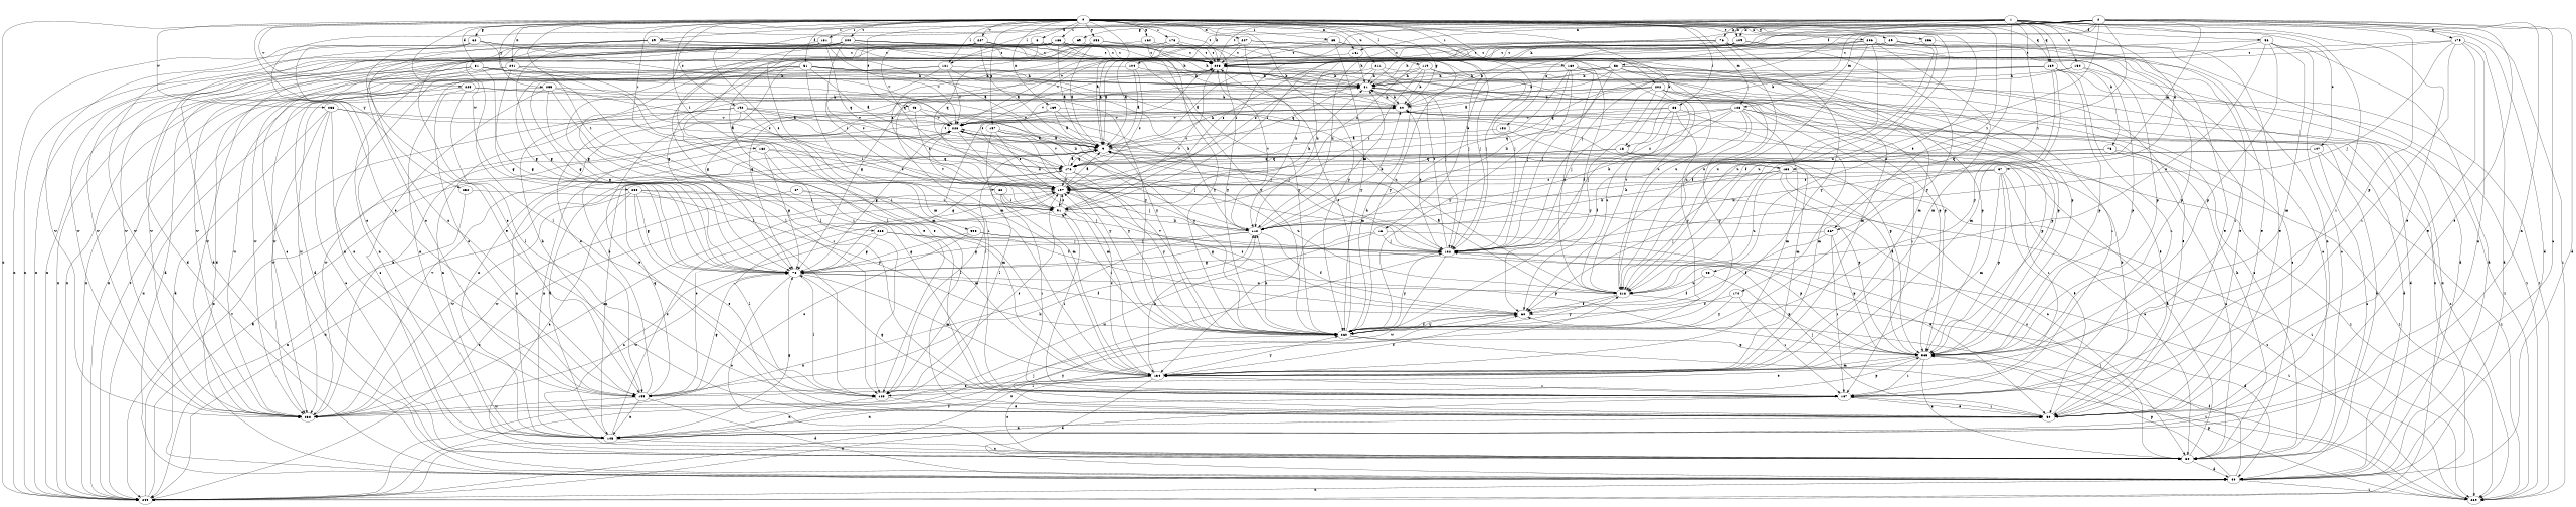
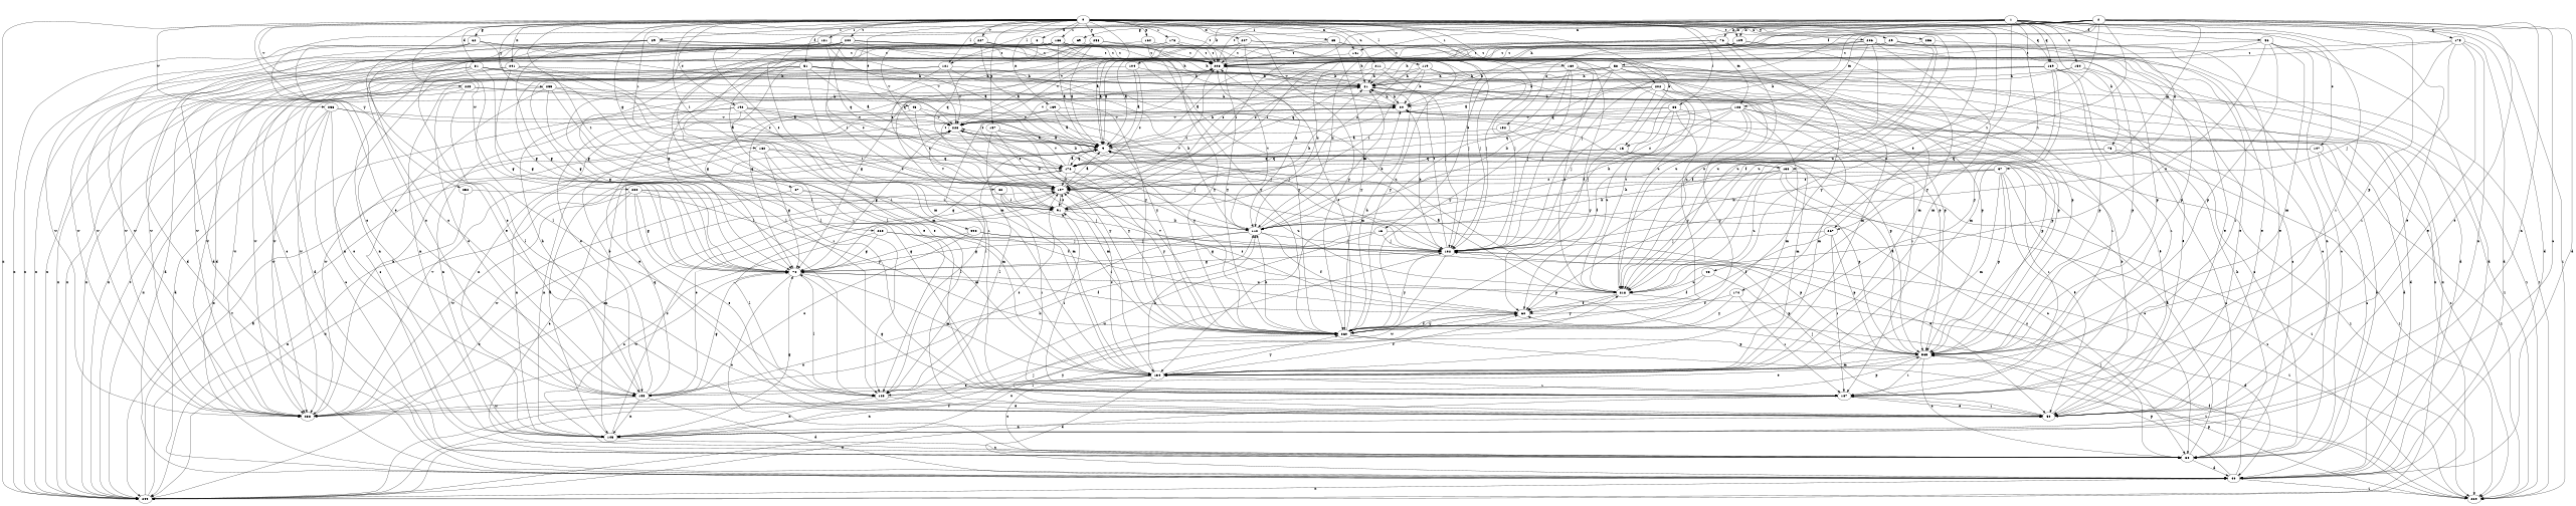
  strict digraph {
    0
    3
    9
    15
    29
    31
    43
    45
    51
    62
    67
    82
    83
    85
    119
    121
    128
    139
    141
    157
    164
    169
    178
    180
    181
    182
    183
    192
    200
    202
    206
    208
    211
    218
    225
    227
    230
    236
    241
    247
    249
    252
    255
    256
    258
    260
    265
    267
    40
    20
    176
    238
    81
    133
    145
    123
    187
    269
    50
    n60 [label=565]
    70
    112
    228
    197
    60
    155
    91
    134
    102
    30
    1
    37
    56
    69
    75
    76
    89
    104
    109
    147
    152
    154
    174
    n84 [label=593]
    2
    16
    58
    175
    0 -> 3 [label=a]
    0 -> 9 [label=a]
    0 -> 15 [label=b]
    0 -> 29 [label=c]
    0 -> 31 [label=d]
    0 -> 43 [label=e]
    0 -> 45 [label=e]
    0 -> 51 [label=f]
    0 -> 62 [label=g]
-   0 -> 20 [label=g]
+   0 -> 67 [label=g]
    0 -> 82 [label=i]
    0 -> 83 [label=i]
    0 -> 85 [label=i]
    0 -> 119 [label=l]
    0 -> 121 [label=l]
    0 -> 128 [label=m]
    0 -> 139 [label=n]
    0 -> 141 [label=n]
    0 -> 157 [label=p]
    0 -> 164 [label=p]
    0 -> 169 [label=q]
    0 -> 178 [label=r]
    0 -> 180 [label=r]
    0 -> 181 [label=r]
    0 -> 182 [label=r]
    0 -> 183 [label=r]
    0 -> 192 [label=s]
    0 -> 200 [label=t]
    0 -> 202 [label=t]
    0 -> 206 [label=t]
    0 -> 208 [label=t]
    0 -> 211 [label=u]
    0 -> 218 [label=u]
    0 -> 225 [label=v]
    0 -> 227 [label=v]
    0 -> 230 [label=w]
    0 -> 236 [label=w]
    0 -> 241 [label=x]
    0 -> 247 [label=x]
    0 -> 249 [label=x]
    0 -> 252 [label=y]
    0 -> 255 [label=y]
    0 -> 256 [label=y]
    0 -> 258 [label=y]
    0 -> 260 [label=y]
    0 -> 265 [label=z]
    0 -> 267 [label=z]
    3 -> 208 [label=t]
    3 -> 218 [label=u]
    3 -> 40 [label=d]
-   3 -> 20 [label=b]
+   3 -> 20 [label=v]
    3 -> 176 [label=q]
    3 -> 238 [label=w]
    9 -> 176 [label=q]
    9 -> 81 [label=h]
    9 -> 133 [label=m]
    9 -> 145 [label=n]
    9 -> 123 [label=l]
    15 -> 176 [label=q]
    15 -> 123 [label=l]
    15 -> 187 [label=r]
    15 -> 269 [label=z]
    29 -> 208 [label=t]
    29 -> 218 [label=u]
    29 -> 81 [label=h]
    29 -> 187 [label=r]
    29 -> 50 [label=e]
    31 -> 249 [label=x]
    31 -> 40 [label=d]
    31 -> 81 [label=h]
    31 -> 145 [label=n]
    31 -> n60 [label=p]
    31 -> 70 [label=g]
    31 -> 112 [label=k]
    43 -> 260 [label=y]
    43 -> 145 [label=n]
    43 -> 228 [label=v]
    43 -> 197 [label=s]
    45 -> 218 [label=u]
    45 -> n60 [label=p]
    45 -> 60 [label=f]
    51 -> 9 [label=a]
    51 -> 218 [label=u]
    51 -> 249 [label=x]
    51 -> 260 [label=y]
    51 -> 238 [label=w]
    51 -> 81 [label=h]
    51 -> 145 [label=n]
    51 -> 187 [label=r]
    51 -> n60 [label=p]
    51 -> 70 [label=g]
    62 -> 208 [label=t]
    62 -> 238 [label=w]
    62 -> 187 [label=r]
    62 -> 50 [label=e]
    62 -> 228 [label=v]
    62 -> 155 [label=o]
    67 -> 238 [label=w]
    67 -> 91 [label=i]
    67 -> 134 [label=m]
    82 -> 187 [label=r]
    82 -> 91 [label=i]
    82 -> 102 [label=j]
    83 -> 218 [label=u]
    83 -> 260 [label=y]
    83 -> 123 [label=l]
    83 -> 228 [label=v]
    83 -> 134 [label=m]
    83 -> 102 [label=j]
    85 -> 208 [label=t]
    85 -> 260 [label=y]
    85 -> 60 [label=f]
    85 -> 134 [label=m]
    85 -> 102 [label=j]
    119 -> 20 [label=b]
    119 -> 81 [label=h]
    119 -> 187 [label=r]
    119 -> n60 [label=p]
    119 -> 70 [label=g]
    119 -> 91 [label=i]
    121 -> 249 [label=x]
    121 -> 40 [label=d]
    121 -> 81 [label=h]
    121 -> 112 [label=k]
    121 -> 228 [label=v]
    121 -> 197 [label=s]
    128 -> 260 [label=y]
    128 -> 40 [label=d]
    128 -> 176 [label=q]
    128 -> n60 [label=p]
    128 -> 112 [label=k]
    128 -> 228 [label=v]
    128 -> 197 [label=s]
    128 -> 60 [label=f]
    128 -> 134 [label=m]
    139 -> 9 [label=a]
    139 -> 238 [label=w]
    139 -> n60 [label=p]
    139 -> 228 [label=v]
    139 -> 102 [label=j]
    141 -> 9 [label=a]
    141 -> 81 [label=h]
    157 -> 9 [label=a]
    157 -> 260 [label=y]
    157 -> 197 [label=s]
    157 -> 134 [label=m]
    157 -> 102 [label=j]
    164 -> 208 [label=t]
    164 -> 260 [label=y]
    164 -> 238 [label=w]
    169 -> 260 [label=y]
    169 -> 176 [label=q]
    169 -> 81 [label=h]
    169 -> 187 [label=r]
    169 -> 269 [label=z]
    169 -> n60 [label=p]
    169 -> 112 [label=k]
    169 -> 134 [label=m]
    178 -> 208 [label=t]
    178 -> 260 [label=y]
    178 -> 70 [label=g]
    178 -> 102 [label=j]
    178 -> 30 [label=c]
    180 -> 218 [label=u]
    180 -> 260 [label=y]
    180 -> 81 [label=h]
    180 -> n60 [label=p]
    180 -> 134 [label=m]
    180 -> 102 [label=j]
    180 -> 30 [label=c]
    181 -> 9 [label=a]
    181 -> 208 [label=t]
    181 -> 249 [label=x]
    181 -> 40 [label=d]
    181 -> 176 [label=q]
    181 -> 123 [label=l]
    181 -> 228 [label=v]
    181 -> 134 [label=m]
    182 -> 176 [label=q]
    182 -> 145 [label=n]
    182 -> 70 [label=g]
    182 -> 197 [label=s]
    182 -> 134 [label=m]
    183 -> 9 [label=a]
    183 -> 208 [label=t]
    183 -> 249 [label=x]
    183 -> 260 [label=y]
    183 -> 238 [label=w]
    183 -> 81 [label=h]
    183 -> 123 [label=l]
    183 -> n60 [label=p]
    183 -> 70 [label=g]
    192 -> 249 [label=x]
    192 -> 145 [label=n]
    192 -> 50 [label=e]
    192 -> 112 [label=k]
    192 -> 228 [label=v]
    192 -> 91 [label=i]
    192 -> 102 [label=j]
    200 -> 208 [label=t]
    200 -> 260 [label=y]
    200 -> 40 [label=d]
    200 -> 238 [label=w]
    200 -> 81 [label=h]
    200 -> 50 [label=e]
    200 -> n60 [label=p]
    200 -> 155 [label=o]
    200 -> 91 [label=i]
    202 -> 260 [label=y]
    202 -> 40 [label=d]
    202 -> 20 [label=b]
    202 -> 238 [label=w]
    202 -> 269 [label=z]
    202 -> 50 [label=e]
    202 -> n60 [label=p]
    202 -> 155 [label=o]
    202 -> 102 [label=j]
    206 -> 9 [label=a]
    206 -> 208 [label=t]
    206 -> 218 [label=u]
    206 -> 145 [label=n]
    206 -> 50 [label=e]
    206 -> 70 [label=g]
    206 -> 60 [label=f]
    206 -> 134 [label=m]
    208 -> 81 [label=h]
    208 -> 70 [label=g]
    208 -> 197 [label=s]
    211 -> 9 [label=a]
    211 -> 176 [label=q]
    211 -> 81 [label=h]
    211 -> 269 [label=z]
    211 -> 102 [label=j]
    218 -> 9 [label=a]
    218 -> 208 [label=t]
    218 -> 260 [label=y]
    218 -> 40 [label=d]
    218 -> 60 [label=f]
    225 -> 260 [label=y]
    225 -> 20 [label=b]
    225 -> 238 [label=w]
    225 -> 123 [label=l]
    225 -> 155 [label=o]
    227 -> 9 [label=a]
    227 -> 208 [label=t]
    227 -> 249 [label=x]
    227 -> 260 [label=y]
    227 -> 20 [label=b]
    227 -> 176 [label=q]
    227 -> 238 [label=w]
    227 -> 155 [label=o]
    230 -> 260 [label=y]
    230 -> 238 [label=w]
    230 -> 50 [label=e]
    230 -> 70 [label=g]
    230 -> 60 [label=f]
    230 -> 91 [label=i]
    230 -> 30 [label=c]
    236 -> 9 [label=a]
    236 -> 40 [label=d]
    236 -> 238 [label=w]
    236 -> 228 [label=v]
    236 -> 155 [label=o]
    236 -> 30 [label=c]
    241 -> 249 [label=x]
    241 -> 81 [label=h]
    241 -> 145 [label=n]
    241 -> 70 [label=g]
    241 -> 197 [label=s]
    241 -> 134 [label=m]
    247 -> 9 [label=a]
    247 -> 208 [label=t]
    247 -> 218 [label=u]
    247 -> 123 [label=l]
    247 -> 112 [label=k]
    247 -> 134 [label=m]
    249 -> 9 [label=a]
    249 -> 208 [label=t]
    249 -> 218 [label=u]
    249 -> 228 [label=v]
    249 -> 197 [label=s]
    249 -> 60 [label=f]
    249 -> 102 [label=j]
    252 -> 249 [label=x]
    252 -> 91 [label=i]
    255 -> 9 [label=a]
    255 -> 249 [label=x]
    255 -> 20 [label=b]
    255 -> 187 [label=r]
    255 -> 70 [label=g]
    255 -> 30 [label=c]
    256 -> 208 [label=t]
    256 -> 218 [label=u]
    256 -> 50 [label=e]
    258 -> 9 [label=a]
    258 -> 208 [label=t]
    258 -> 50 [label=e]
    258 -> 197 [label=s]
    258 -> 102 [label=j]
    260 -> 208 [label=t]
    260 -> 81 [label=h]
    260 -> 269 [label=z]
    260 -> n60 [label=p]
    260 -> 112 [label=k]
    260 -> 228 [label=v]
    260 -> 60 [label=f]
    260 -> 91 [label=i]
    265 -> n60 [label=p]
    265 -> 70 [label=g]
    265 -> 102 [label=j]
    265 -> 30 [label=c]
    267 -> 187 [label=r]
    267 -> n60 [label=p]
    267 -> 60 [label=f]
    267 -> 102 [label=j]
    40 -> 249 [label=x]
    40 -> 20 [label=b]
    40 -> 269 [label=z]
    40 -> n60 [label=p]
    40 -> 102 [label=j]
    20 -> 81 [label=h]
    20 -> 269 [label=z]
    20 -> 228 [label=v]
    176 -> 9 [label=a]
    176 -> 218 [label=u]
    176 -> 260 [label=y]
    176 -> 145 [label=n]
    176 -> 228 [label=v]
    176 -> 197 [label=s]
    238 -> 20 [label=b]
    238 -> 228 [label=v]
    238 -> 197 [label=s]
    81 -> 20 [label=b]
    81 -> 187 [label=r]
    81 -> 228 [label=v]
    81 -> 30 [label=c]
    133 -> 218 [label=u]
    133 -> 269 [label=z]
    133 -> n60 [label=p]
    133 -> 112 [label=k]
    133 -> 228 [label=v]
    133 -> 197 [label=s]
    133 -> 30 [label=c]
    145 -> 9 [label=a]
    145 -> 70 [label=g]
    145 -> 197 [label=s]
    145 -> 30 [label=c]
    123 -> 145 [label=n]
    123 -> 50 [label=e]
    123 -> n60 [label=p]
    123 -> 197 [label=s]
    187 -> 249 [label=x]
    187 -> 145 [label=n]
    187 -> 50 [label=e]
    187 -> 70 [label=g]
    187 -> 91 [label=i]
    269 -> n60 [label=p]
    269 -> 60 [label=f]
    50 -> 260 [label=y]
    50 -> 20 [label=b]
    50 -> 145 [label=n]
    50 -> 187 [label=r]
    50 -> 102 [label=j]
    n60 -> 9 [label=a]
    n60 -> 187 [label=r]
    n60 -> 155 [label=o]
    n60 -> 134 [label=m]
    n60 -> 30 [label=c]
    70 -> 218 [label=u]
    70 -> 238 [label=w]
    70 -> 123 [label=l]
    70 -> 60 [label=f]
    70 -> 134 [label=m]
    70 -> 30 [label=c]
    112 -> 208 [label=t]
    112 -> 249 [label=x]
    112 -> 20 [label=b]
    112 -> 81 [label=h]
    112 -> 70 [label=g]
    112 -> 60 [label=f]
-   112 -> 197 [label=j]
+   112 -> 102 [label=j]
    228 -> 9 [label=a]
    228 -> 260 [label=y]
    228 -> 70 [label=g]
    228 -> 134 [label=m]
    197 -> 9 [label=a]
    197 -> 208 [label=t]
    197 -> 269 [label=z]
    197 -> 155 [label=o]
    197 -> 91 [label=i]
    60 -> 260 [label=y]
    60 -> 197 [label=s]
    155 -> 40 [label=d]
    155 -> 20 [label=b]
    155 -> 176 [label=q]
    155 -> 238 [label=w]
    155 -> 81 [label=h]
    155 -> 145 [label=n]
    155 -> 70 [label=g]
    155 -> 112 [label=k]
    91 -> 208 [label=t]
    91 -> 81 [label=h]
    91 -> 123 [label=l]
    91 -> 112 [label=k]
    91 -> 228 [label=v]
    91 -> 197 [label=s]
    134 -> 260 [label=y]
    134 -> 40 [label=d]
    134 -> 123 [label=l]
    134 -> 187 [label=r]
    134 -> 112 [label=k]
    134 -> 197 [label=s]
    134 -> 60 [label=f]
    134 -> 155 [label=o]
    134 -> 30 [label=c]
    102 -> 208 [label=t]
    102 -> 260 [label=y]
    102 -> 20 [label=b]
    102 -> 238 [label=w]
    102 -> 269 [label=z]
    102 -> 70 [label=g]
    30 -> 9 [label=a]
    30 -> 40 [label=d]
    30 -> 81 [label=h]
    30 -> 197 [label=s]
    1 -> 121 [label=l]
    1 -> 141 [label=n]
    1 -> 169 [label=q]
    1 -> 208 [label=t]
    1 -> 267 [label=z]
    1 -> 40 [label=d]
    1 -> 187 [label=r]
    1 -> 269 [label=z]
    1 -> 50 [label=e]
    1 -> 91 [label=i]
    1 -> 37 [label=d]
    1 -> 56 [label=f]
    1 -> 69 [label=g]
    1 -> 75 [label=h]
    1 -> 76 [label=h]
    1 -> 89 [label=i]
    1 -> 104 [label=k]
    1 -> 109 [label=k]
    1 -> 147 [label=o]
    1 -> 152 [label=o]
    1 -> 154 [label=o]
    1 -> 174 [label=q]
    1 -> n84 [label=s]
    37 -> 249 [label=x]
    37 -> 50 [label=e]
    37 -> n60 [label=p]
    37 -> 112 [label=k]
    37 -> 197 [label=s]
    37 -> 134 [label=m]
    37 -> 30 [label=c]
    56 -> 208 [label=t]
    56 -> 218 [label=u]
    56 -> 40 [label=d]
    56 -> n60 [label=p]
    56 -> 197 [label=s]
    56 -> 134 [label=m]
    56 -> 30 [label=c]
    69 -> 208 [label=t]
    69 -> 123 [label=l]
    75 -> 176 [label=q]
    75 -> 269 [label=z]
    75 -> 112 [label=k]
    75 -> 30 [label=c]
    76 -> 208 [label=t]
    76 -> 218 [label=u]
    76 -> 260 [label=y]
    76 -> n60 [label=p]
    76 -> 112 [label=k]
    76 -> 228 [label=v]
    76 -> 197 [label=s]
    76 -> 30 [label=c]
    89 -> 208 [label=t]
    89 -> 249 [label=x]
    89 -> 238 [label=w]
    89 -> 50 [label=e]
    89 -> 70 [label=g]
    89 -> 155 [label=o]
    89 -> 102 [label=j]
    104 -> 9 [label=a]
    104 -> 238 [label=w]
    104 -> 81 [label=h]
    104 -> 197 [label=s]
    109 -> 208 [label=t]
    109 -> 260 [label=y]
    109 -> 40 [label=d]
    109 -> 20 [label=b]
    109 -> 123 [label=l]
    109 -> 112 [label=k]
    147 -> 176 [label=q]
    147 -> 269 [label=z]
    147 -> 70 [label=g]
    147 -> 30 [label=c]
    152 -> 9 [label=a]
    152 -> 134 [label=m]
    154 -> 249 [label=x]
    154 -> 81 [label=h]
    154 -> n60 [label=p]
    154 -> 70 [label=g]
    174 -> 260 [label=y]
    174 -> 187 [label=r]
    174 -> 60 [label=f]
    n84 -> n60 [label=p]
    n84 -> 70 [label=g]
    n84 -> 155 [label=o]
    n84 -> 102 [label=j]
    2 -> 15 [label=b]
    2 -> 128 [label=m]
    2 -> 218 [label=u]
    2 -> 40 [label=d]
    2 -> 81 [label=h]
    2 -> 133 [label=m]
    2 -> 145 [label=n]
    2 -> 50 [label=e]
    2 -> n60 [label=p]
    2 -> 228 [label=v]
    2 -> 60 [label=f]
    2 -> 155 [label=o]
    2 -> 91 [label=i]
    2 -> 102 [label=j]
    2 -> 30 [label=c]
    2 -> 109 [label=k]
    2 -> 16 [label=b]
    2 -> 58 [label=f]
    2 -> 175 [label=q]
    16 -> 238 [label=w]
    16 -> 50 [label=e]
    16 -> 70 [label=g]
    16 -> 102 [label=j]
    58 -> 9 [label=a]
    58 -> 218 [label=u]
    58 -> 249 [label=x]
    58 -> 20 [label=b]
    58 -> 238 [label=w]
    58 -> 81 [label=h]
    58 -> 50 [label=e]
    58 -> 134 [label=m]
    58 -> 102 [label=j]
    175 -> 208 [label=t]
    175 -> 40 [label=d]
    175 -> 145 [label=n]
    175 -> 187 [label=r]
    175 -> 50 [label=e]
    175 -> 197 [label=s]
    175 -> 102 [label=j]
  }
